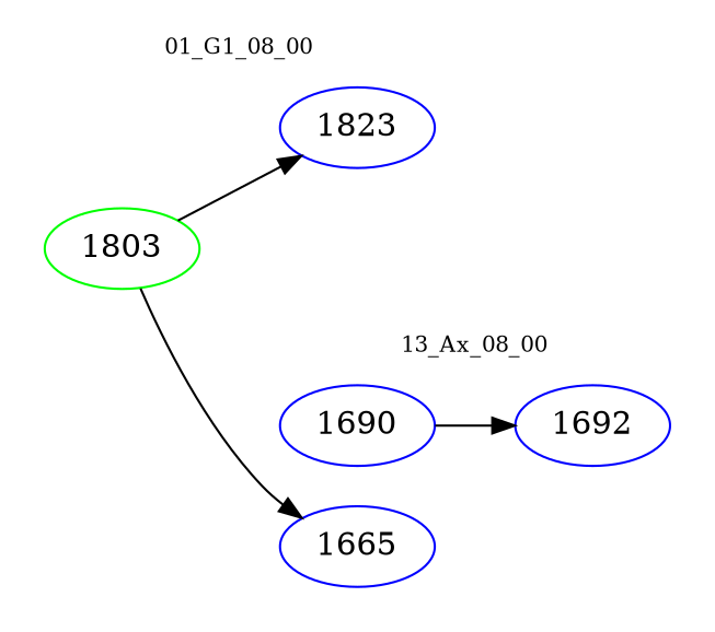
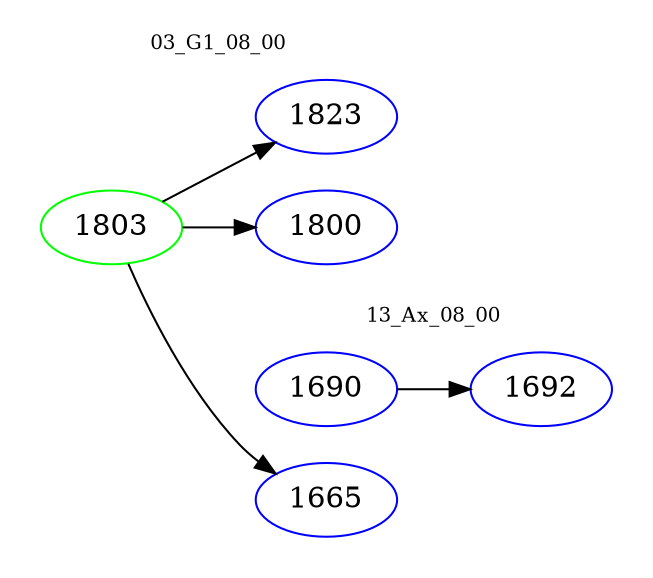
  digraph {
    rankdir=LR
    node [color=blue]
    edge [color=black]
    n1 [label=1690]
    n2 [label=1665]
    n3 [label=1692]
    n4 [color=green label=1803]
+   n5 [label=1800]
    n6 [label=1823]
    subgraph cluster_1 {
      color=white
      fontsize=10
      label="13_Ax_08_00"
      n1
      n2
      n3
    }
    subgraph cluster_2 {
      color=white
      fontsize=10
-     label="01_G1_08_00"
+     label="03_G1_08_00"
      n4
+     n5
      n6
    }
    n1 -> n3
    n4 -> n2
+   n4 -> n5
    n4 -> n6
  }
